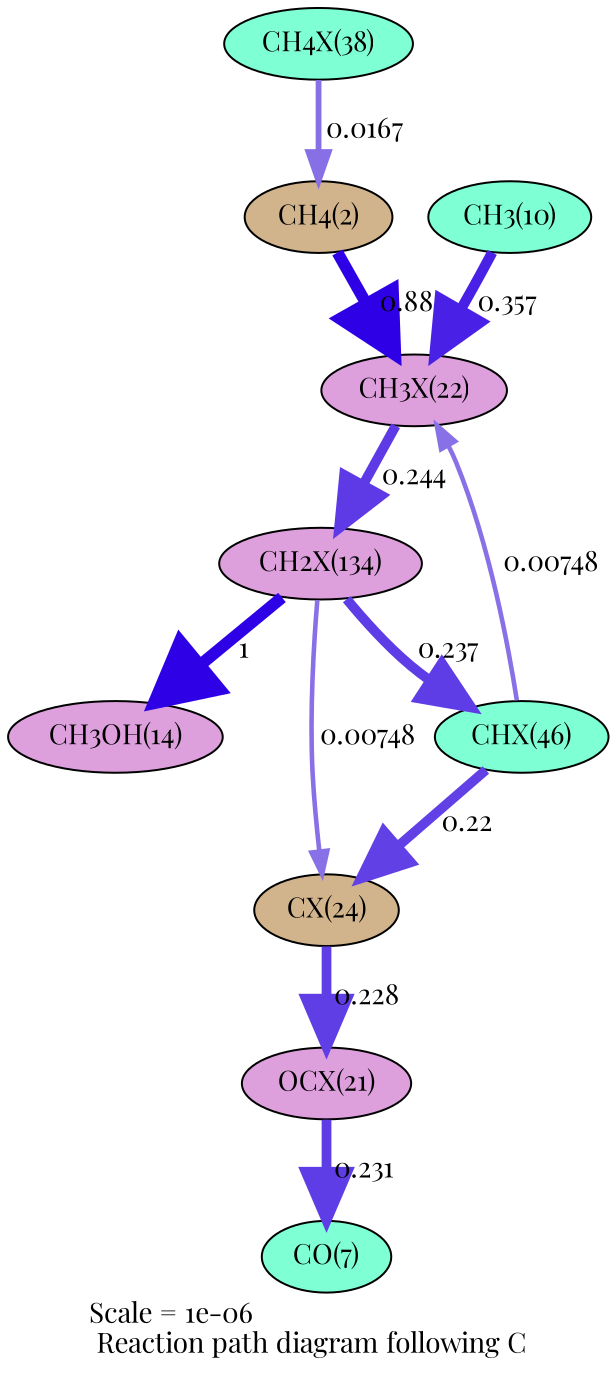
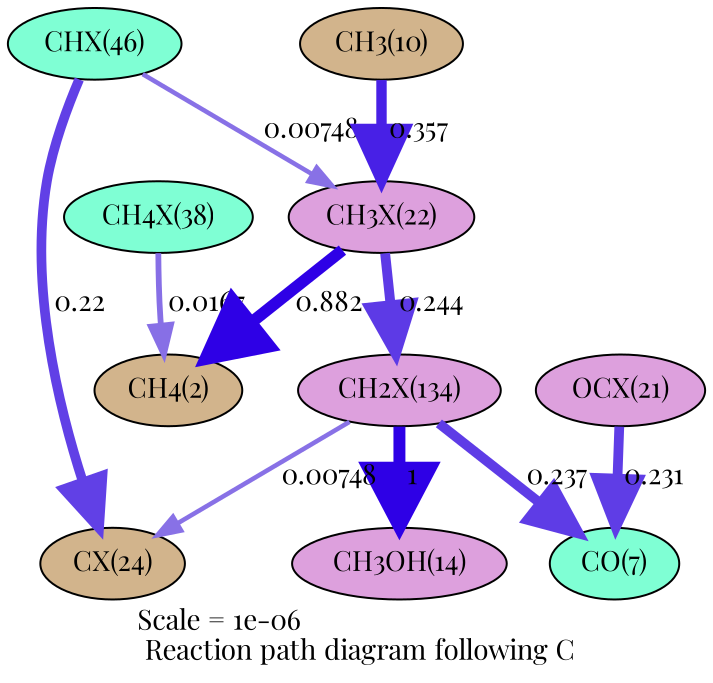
  digraph {
    fontname="Playfair Display"
    label="Scale = 1e-06\l Reaction path diagram following C"
    node [fillcolor=aquamarine fontname="Playfair Display" style=filled]
    edge [arrowsize=1.15 color="0.7, 0.507, 0.9" fontname="Playfair Display" penwidth=2.3]
    n1 [label="CH4X(38)"]
    n2 [fillcolor=tan label="CH4(2)"]
    n3 [fillcolor=plum label="CH3X(22)"]
    n4 [fillcolor=plum label="CH2X(134)"]
    n5 [fillcolor=plum label="CH3OH(14)"]
    n6 [label="CHX(46)"]
    n7 [fillcolor=tan label="CX(24)"]
-   n8 [label="CH3(10)"]
+   n8 [fillcolor=tan label="CH3(10)"]
    n9 [fillcolor=plum label="OCX(21)"]
    n10 [label="CO(7)"]
    n1 -> n2 [arrowsize=1.45 color="0.7, 0.517, 0.9" label=" 0.0167" penwidth=2.91]
-   n2 -> n3 [arrowsize=2.95 color="0.7, 1.38, 0.9" label=" 0.882" penwidth=5.91]
+   n3 -> n2 [arrowsize=2.95 color="0.7, 1.38, 0.9" label=" 0.882" penwidth=5.91]
    n3 -> n4 [arrowsize=2.47 color="0.7, 0.744, 0.9" label=" 0.244" penwidth=4.94]
    n4 -> n5 [arrowsize=3 color="0.7, 1.5, 0.9" label=" 1" penwidth=6]
-   n4 -> n6 [arrowsize=2.46 color="0.7, 0.737, 0.9" label=" 0.237" penwidth=4.91]
+   n4 -> n10 [arrowsize=2.46 color="0.7, 0.737, 0.9" label=" 0.237" penwidth=4.91]
    n4 -> n7 [label=" 0.00748"]
    n6 -> n3 [label=" 0.00748"]
    n6 -> n7 [arrowsize=2.43 color="0.7, 0.72, 0.9" label=" 0.22" penwidth=4.86]
-   n7 -> n9 [arrowsize=2.44 color="0.7, 0.728, 0.9" label=" 0.228" penwidth=4.88]
    n8 -> n3 [arrowsize=2.61 color="0.7, 0.857, 0.9" label=" 0.357" penwidth=5.22]
    n9 -> n10 [arrowsize=2.45 color="0.7, 0.731, 0.9" label=" 0.231" penwidth=4.9]
  }
